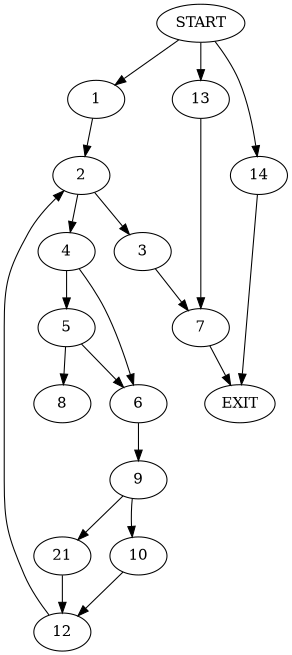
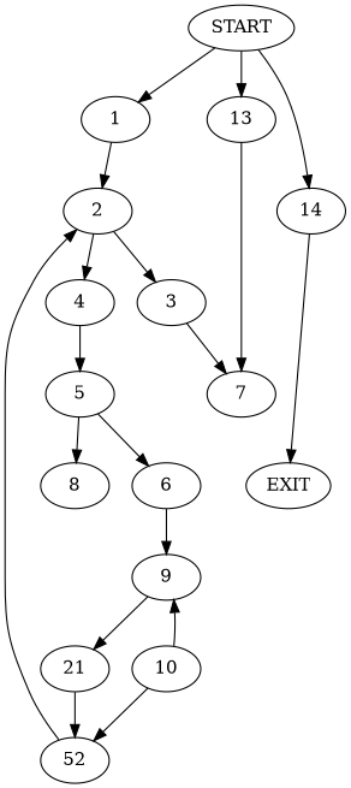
  digraph {
    n1 [label=START]
    1
    13
    14
    2
    7
    n7 [label=EXIT]
    3
    4
    5
    6
    8
    9
    10
    n15 [label=21]
-   12
+   12 [label=52]
    n1 -> 1
    n1 -> 13
    n1 -> 14
    1 -> 2
    13 -> 7
    14 -> n7
    2 -> 3
    2 -> 4
-   7 -> n7
    3 -> 7
    4 -> 5
-   4 -> 6
    5 -> 6
    5 -> 8
    6 -> 9
-   9 -> 10
+   10 -> 9
    9 -> n15
    10 -> 12
    n15 -> 12
    12 -> 2
  }
